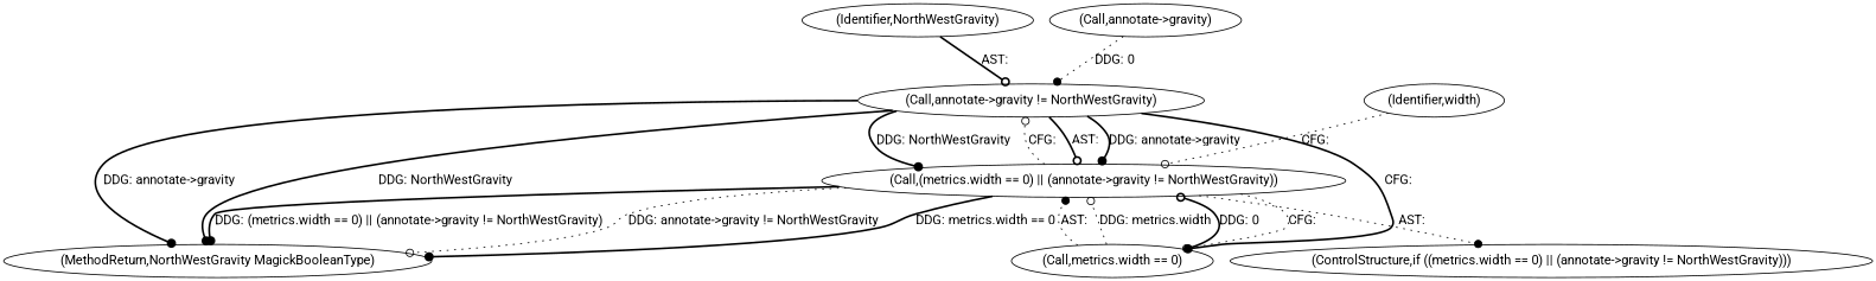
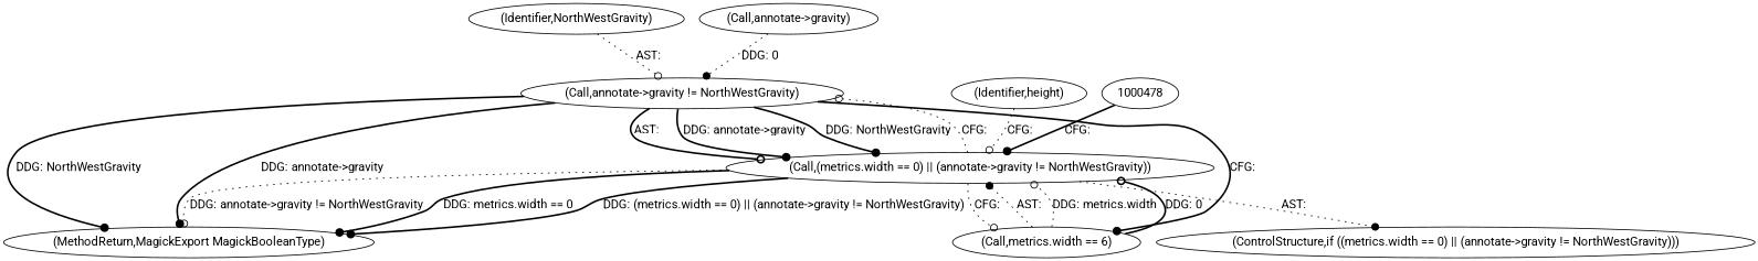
  digraph {
    fontname=Roboto
    node [fontname=Roboto]
    edge [arrowhead=dot fontname=Roboto style=bold]
    n1 [label="(Call,annotate->gravity != NorthWestGravity)"]
    n2 [label="(Call,(metrics.width == 0) || (annotate->gravity != NorthWestGravity))"]
-   n3 [label="(MethodReturn,NorthWestGravity MagickBooleanType)"]
-   n4 [label="(Call,metrics.width == 0)"]
+   n3 [label="(MethodReturn,MagickExport MagickBooleanType)"]
+   n4 [label="(Call,metrics.width == 6)"]
    n5 [label="(ControlStructure,if ((metrics.width == 0) || (annotate->gravity != NorthWestGravity)))"]
    n6 [label="(Identifier,NorthWestGravity)"]
-   n7 [label="(Identifier,width)"]
+   n7 [label="(Identifier,height)"]
    n8 [label="(Call,annotate->gravity)"]
+   1000478
    n1 -> n2 [arrowhead=odot label="AST: "]
    n1 -> n2 [label="DDG: annotate->gravity"]
    n1 -> n2 [label="DDG: NorthWestGravity"]
    n1 -> n3 [label="DDG: NorthWestGravity"]
    n1 -> n3 [label="DDG: annotate->gravity"]
    n1 -> n4 [label="CFG: "]
    n2 -> n1 [arrowhead=odot label="CFG: " style=dotted]
    n2 -> n3 [arrowhead=odot label="DDG: annotate->gravity != NorthWestGravity" style=dotted]
    n2 -> n3 [label="DDG: metrics.width == 0"]
    n2 -> n3 [label="DDG: (metrics.width == 0) || (annotate->gravity != NorthWestGravity)"]
    n2 -> n4 [arrowhead=odot label="CFG: " style=dotted]
    n2 -> n5 [label="AST: " style=dotted]
    n4 -> n2 [label="AST: " style=dotted]
    n4 -> n2 [arrowhead=odot label="DDG: metrics.width" style=dotted]
    n4 -> n2 [arrowhead=odot label="DDG: 0"]
-   n6 -> n1 [arrowhead=odot label="AST: "]
+   n6 -> n1 [arrowhead=odot label="AST: " style=dotted]
    n7 -> n2 [arrowhead=odot label="CFG: " style=dotted]
    n8 -> n1 [label="DDG: 0" style=dotted]
+   1000478 -> n2 [label="CFG: "]
  }
